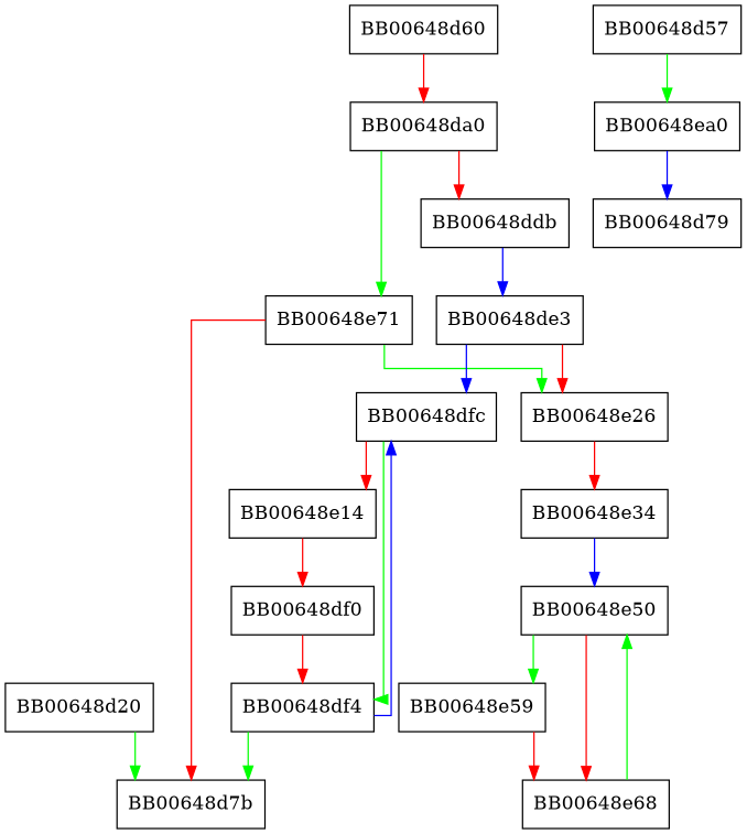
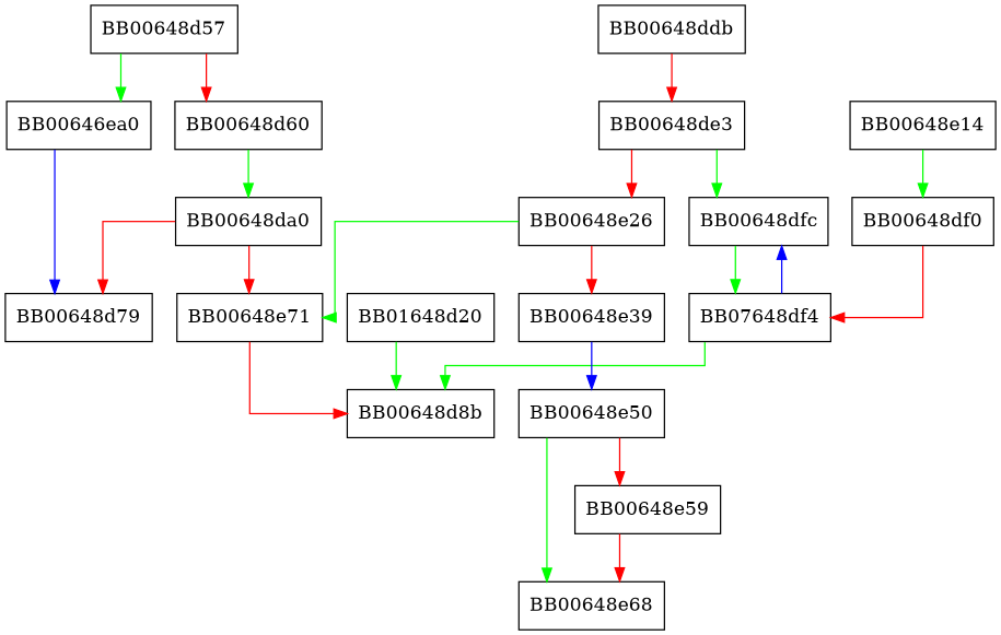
  digraph {
    splines=ortho
    node [shape=box]
    edge [color=green]
-   BB00648d20
-   BB00648d8b [label=BB00648d7b]
+   BB00648d20 [label=BB01648d20]
+   BB00648d8b
    BB00648d57
-   BB00648ea0
+   BB00648ea0 [label=BB00646ea0]
    BB00648d60
    BB00648d79
    BB00648da0
    BB00648e71
    BB00648ddb
    BB00648de3
    BB00648dfc
    BB00648e26
-   BB00648df4
+   BB00648df4 [label=BB07648df4]
    BB00648e14
    BB00648df0
-   BB00648e34
+   BB00648e34 [label=BB00648e39]
    BB00648e50
    BB00648e68
    BB00648e59
    BB00648d20 -> BB00648d8b
    BB00648d57 -> BB00648ea0
+   BB00648d57 -> BB00648d60 [color=red]
    BB00648ea0 -> BB00648d79 [color=blue]
-   BB00648d60 -> BB00648da0 [color=red]
-   BB00648da0 -> BB00648e71
-   BB00648da0 -> BB00648ddb [color=red]
+   BB00648d60 -> BB00648da0
+   BB00648da0 -> BB00648e71 [color=red]
+   BB00648da0 -> BB00648d79 [color=red]
    BB00648e71 -> BB00648d8b [color=red]
-   BB00648ddb -> BB00648de3 [color=blue]
-   BB00648de3 -> BB00648dfc [color=blue]
+   BB00648ddb -> BB00648de3 [color=red]
+   BB00648de3 -> BB00648dfc
    BB00648de3 -> BB00648e26 [color=red]
    BB00648dfc -> BB00648df4
-   BB00648dfc -> BB00648e14 [color=red]
-   BB00648e71 -> BB00648e26
+   BB00648e26 -> BB00648e71
    BB00648e26 -> BB00648e34 [color=red]
    BB00648df4 -> BB00648d8b
    BB00648df4 -> BB00648dfc [color=blue]
-   BB00648e14 -> BB00648df0 [color=red]
+   BB00648e14 -> BB00648df0
    BB00648df0 -> BB00648df4 [color=red]
    BB00648e34 -> BB00648e50 [color=blue]
-   BB00648e50 -> BB00648e68 [color=red]
-   BB00648e50 -> BB00648e59
-   BB00648e68 -> BB00648e50
+   BB00648e50 -> BB00648e68
+   BB00648e50 -> BB00648e59 [color=red]
    BB00648e59 -> BB00648e68 [color=red]
  }
